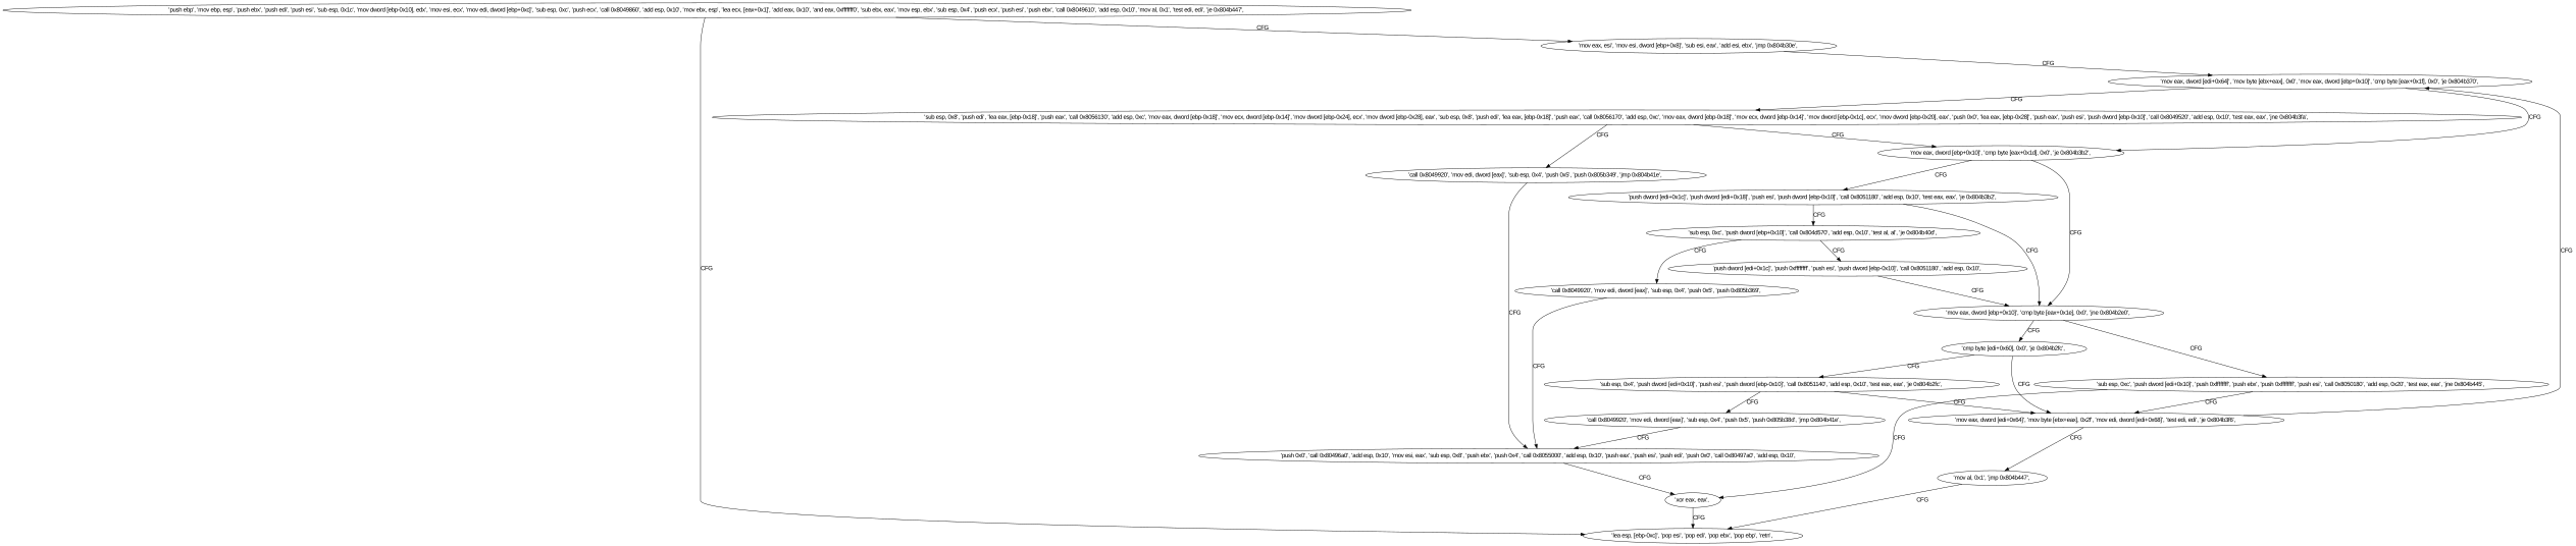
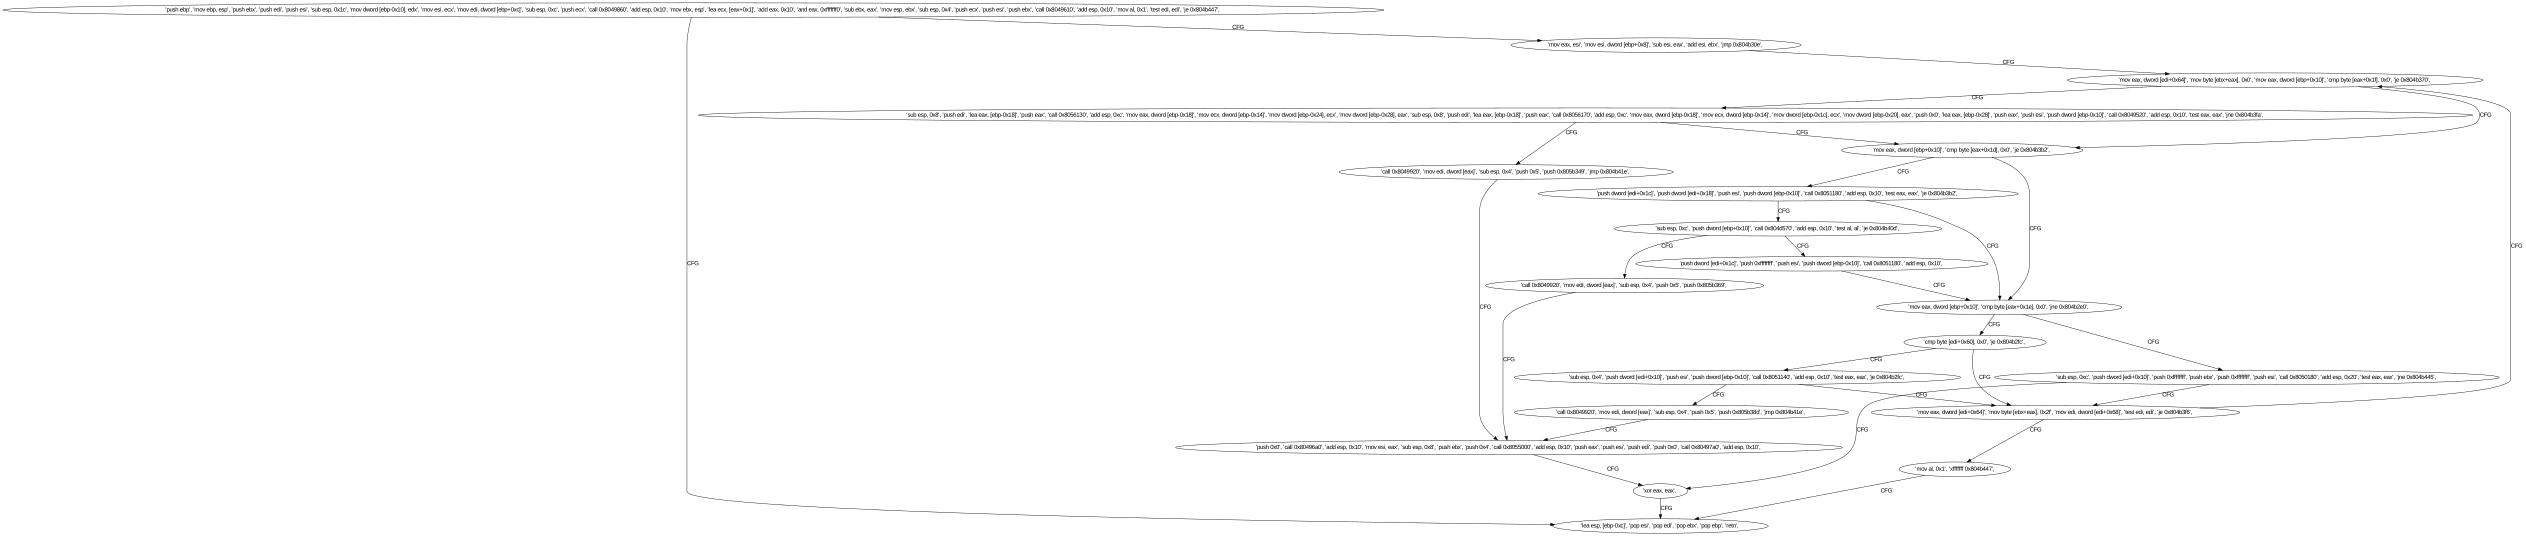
  digraph {
    fontname="Liberation Sans"
    node [fontname="Liberation Sans"]
    edge [fontname="Liberation Sans"]
    n1 [label="'push ebp', 'mov ebp, esp', 'push ebx', 'push edi', 'push esi', 'sub esp, 0x1c', 'mov dword [ebp-0x10], edx', 'mov esi, ecx', 'mov edi, dword [ebp+0xc]', 'sub esp, 0xc', 'push ecx', 'call 0x8049860', 'add esp, 0x10', 'mov ebx, esp', 'lea ecx, [eax+0x1]', 'add eax, 0x10', 'and eax, 0xfffffff0', 'sub ebx, eax', 'mov esp, ebx', 'sub esp, 0x4', 'push ecx', 'push esi', 'push ebx', 'call 0x8049610', 'add esp, 0x10', 'mov al, 0x1', 'test edi, edi', 'je 0x804b447', "]
    n2 [label="'lea esp, [ebp-0xc]', 'pop esi', 'pop edi', 'pop ebx', 'pop ebp', 'retn', "]
    n3 [label="'mov eax, esi', 'mov esi, dword [ebp+0x8]', 'sub esi, eax', 'add esi, ebx', 'jmp 0x804b30e', "]
    n4 [label="'mov eax, dword [edi+0x64]', 'mov byte [ebx+eax], 0x0', 'mov eax, dword [ebp+0x10]', 'cmp byte [eax+0x1f], 0x0', 'je 0x804b370', "]
    n5 [label="'mov eax, dword [ebp+0x10]', 'cmp byte [eax+0x1d], 0x0', 'je 0x804b3b2', "]
    n6 [label="'sub esp, 0x8', 'push edi', 'lea eax, [ebp-0x18]', 'push eax', 'call 0x8056130', 'add esp, 0xc', 'mov eax, dword [ebp-0x18]', 'mov ecx, dword [ebp-0x14]', 'mov dword [ebp-0x24], ecx', 'mov dword [ebp-0x28], eax', 'sub esp, 0x8', 'push edi', 'lea eax, [ebp-0x18]', 'push eax', 'call 0x8056170', 'add esp, 0xc', 'mov eax, dword [ebp-0x18]', 'mov ecx, dword [ebp-0x14]', 'mov dword [ebp-0x1c], ecx', 'mov dword [ebp-0x20], eax', 'push 0x0', 'lea eax, [ebp-0x28]', 'push eax', 'push esi', 'push dword [ebp-0x10]', 'call 0x8049520', 'add esp, 0x10', 'test eax, eax', 'jne 0x804b3fa', "]
    n7 [label="'mov eax, dword [ebp+0x10]', 'cmp byte [eax+0x1e], 0x0', 'jne 0x804b2e0', "]
    n8 [label="'push dword [edi+0x1c]', 'push dword [edi+0x18]', 'push esi', 'push dword [ebp-0x10]', 'call 0x8051180', 'add esp, 0x10', 'test eax, eax', 'je 0x804b3b2', "]
    n9 [label="'call 0x8049920', 'mov edi, dword [eax]', 'sub esp, 0x4', 'push 0x5', 'push 0x805b349', 'jmp 0x804b41e', "]
    n10 [label="'sub esp, 0xc', 'push dword [edi+0x10]', 'push 0xffffffff', 'push ebx', 'push 0xffffffff', 'push esi', 'call 0x8050180', 'add esp, 0x20', 'test eax, eax', 'jne 0x804b445', "]
    n11 [label="'cmp byte [edi+0x60], 0x0', 'je 0x804b2fc', "]
    n12 [label="'sub esp, 0xc', 'push dword [ebp+0x10]', 'call 0x804d570', 'add esp, 0x10', 'test al, al', 'je 0x804b40d', "]
    n13 [label="'push 0x0', 'call 0x80496a0', 'add esp, 0x10', 'mov esi, eax', 'sub esp, 0x8', 'push ebx', 'push 0x4', 'call 0x8055000', 'add esp, 0x10', 'push eax', 'push esi', 'push edi', 'push 0x0', 'call 0x80497a0', 'add esp, 0x10', "]
    n14 [label="'xor eax, eax', "]
    n15 [label="'mov eax, dword [edi+0x64]', 'mov byte [ebx+eax], 0x2f', 'mov edi, dword [edi+0x68]', 'test edi, edi', 'je 0x804b3f6', "]
    n16 [label="'sub esp, 0x4', 'push dword [edi+0x10]', 'push esi', 'push dword [ebp-0x10]', 'call 0x8051140', 'add esp, 0x10', 'test eax, eax', 'je 0x804b2fc', "]
    n17 [label="'call 0x8049920', 'mov edi, dword [eax]', 'sub esp, 0x4', 'push 0x5', 'push 0x805b369', "]
    n18 [label="'push dword [edi+0x1c]', 'push 0xffffffff', 'push esi', 'push dword [ebp-0x10]', 'call 0x8051180', 'add esp, 0x10', "]
-   n19 [label="'mov al, 0x1', 'jmp 0x804b447', "]
+   n19 [label="'mov al, 0x1', 'xfffffff 0x804b447',"]
    n20 [label="'call 0x8049920', 'mov edi, dword [eax]', 'sub esp, 0x4', 'push 0x5', 'push 0x805b38d', 'jmp 0x804b41e', "]
    n1 -> n2 [label=CFG]
    n1 -> n3 [label=CFG]
    n3 -> n4 [label=CFG]
    n4 -> n5 [label=CFG]
    n4 -> n6 [label=CFG]
    n5 -> n7 [label=CFG]
    n5 -> n8 [label=CFG]
    n6 -> n5 [label=CFG]
    n6 -> n9 [label=CFG]
    n7 -> n10 [label=CFG]
    n7 -> n11 [label=CFG]
    n8 -> n7 [label=CFG]
    n8 -> n12 [label=CFG]
    n9 -> n13 [label=CFG]
    n10 -> n14 [label=CFG]
    n10 -> n15 [label=CFG]
    n11 -> n15 [label=CFG]
    n11 -> n16 [label=CFG]
    n12 -> n17 [label=CFG]
    n12 -> n18 [label=CFG]
    n13 -> n14 [label=CFG]
    n14 -> n2 [label=CFG]
    n15 -> n4 [label=CFG]
    n15 -> n19 [label=CFG]
    n16 -> n15 [label=CFG]
    n16 -> n20 [label=CFG]
    n17 -> n13 [label=CFG]
    n18 -> n7 [label=CFG]
    n19 -> n2 [label=CFG]
    n20 -> n13 [label=CFG]
  }
